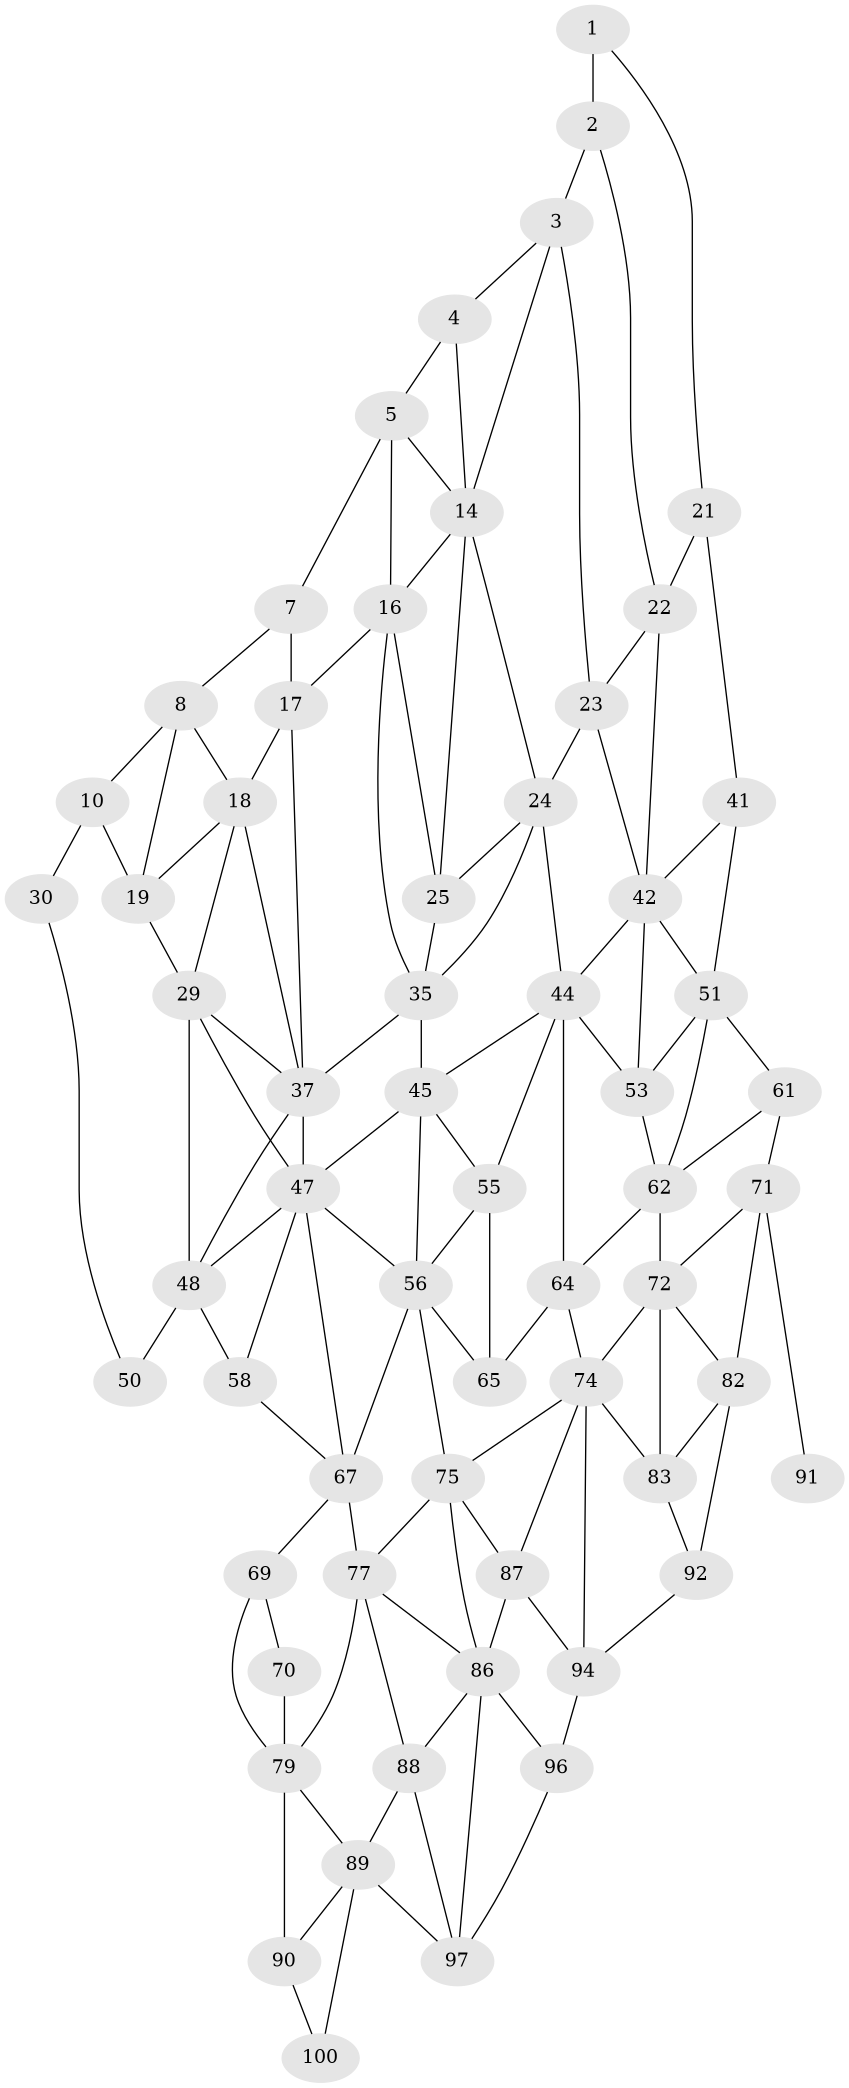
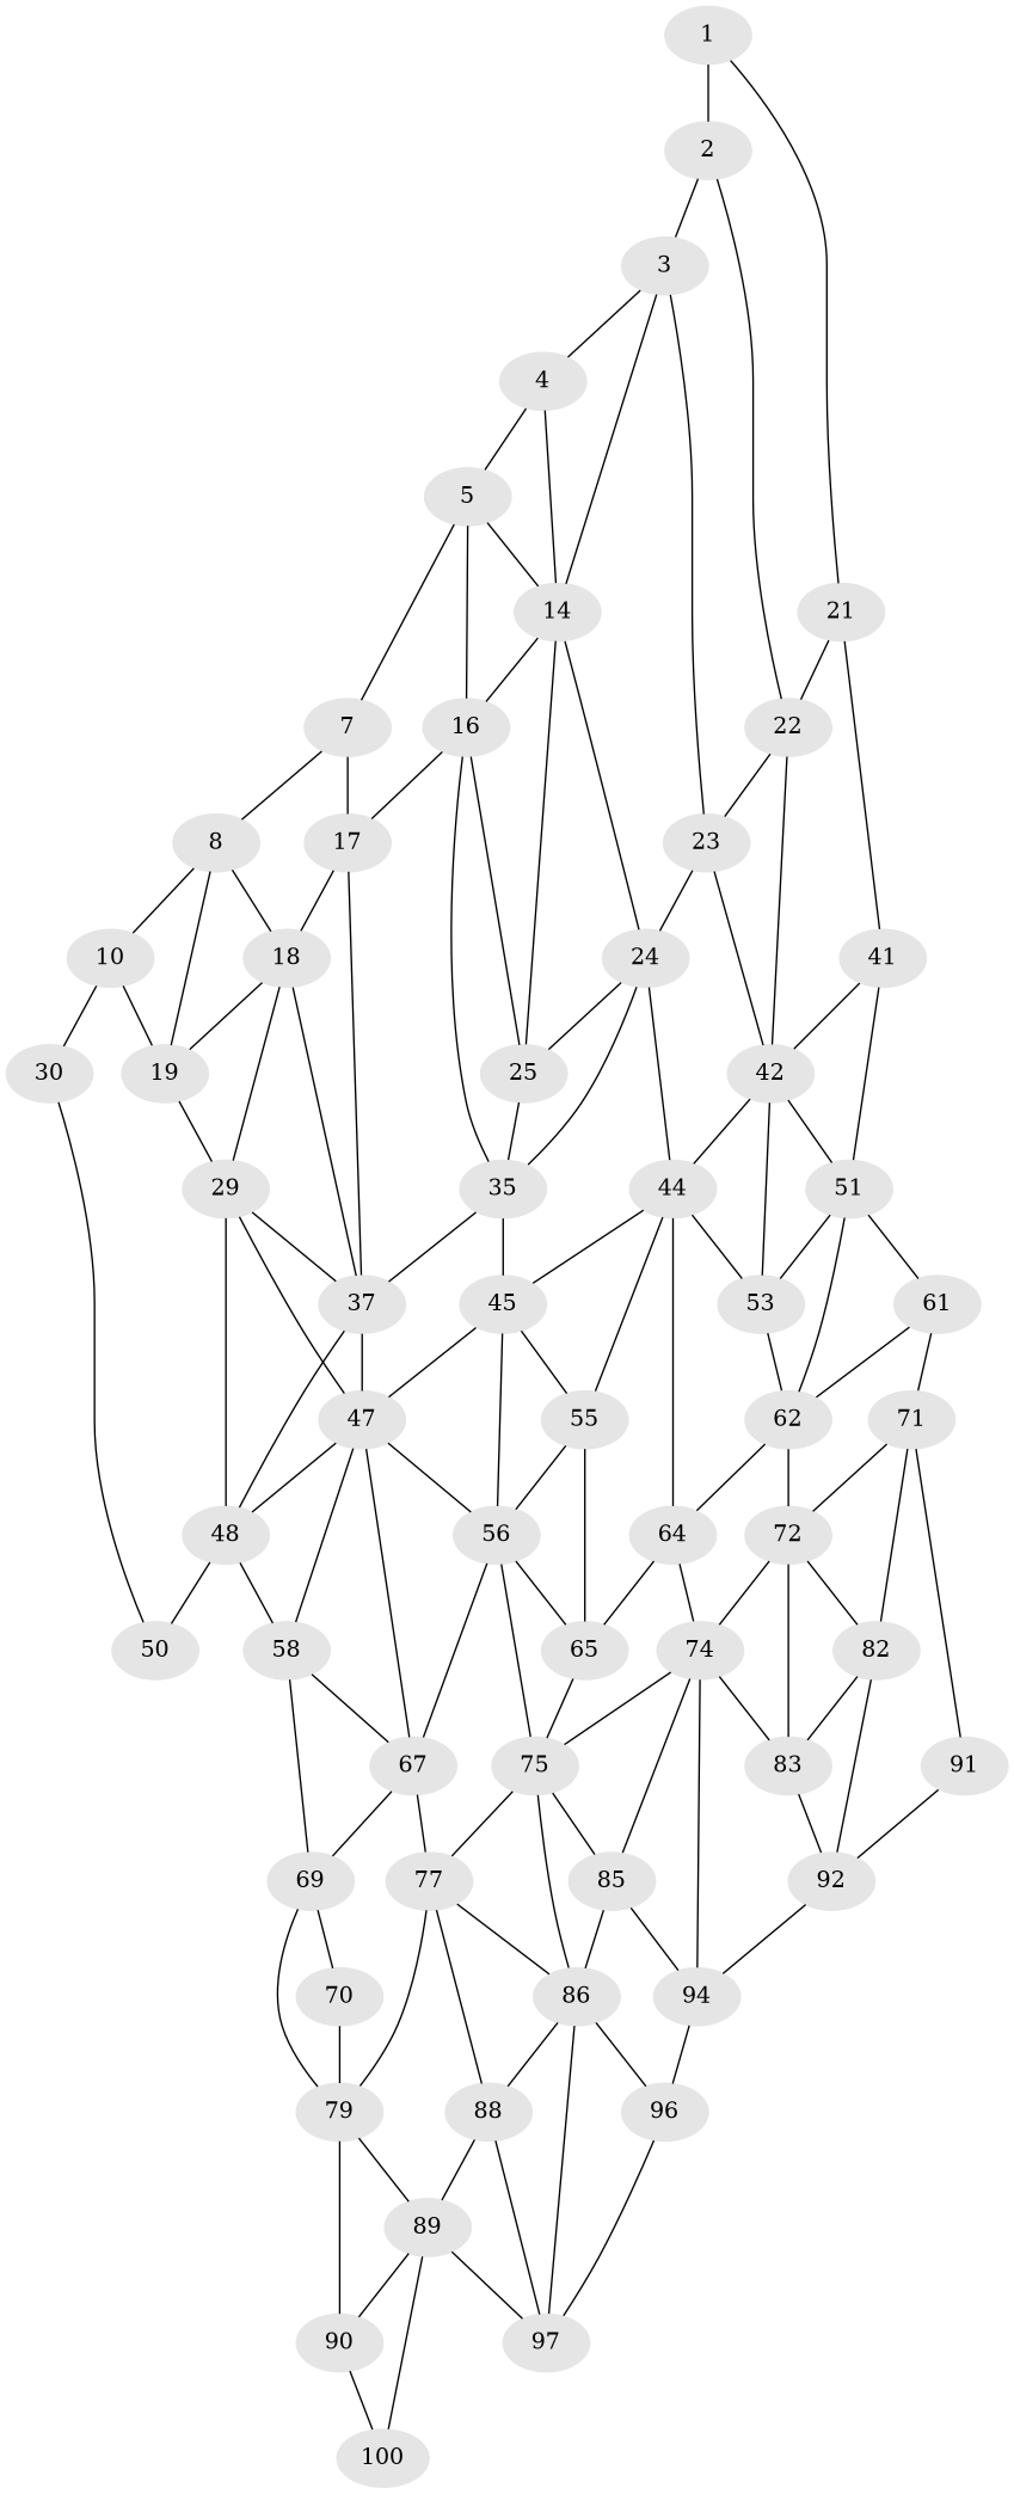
  graph {
    node [color=gray90 style=filled]
    1 [super="+11"]
    2 [super="+12"]
    21 [super="+31"]
    3 [super="+13"]
    22 [super="+32"]
    41
    4
    14 [super="+15"]
    23 [super="+33"]
    42 [super="+43"]
    5 [super="+6"]
    16 [super="+26"]
    24 [super="+34"]
    25
    7
    8 [super="+9"]
    17 [super="+27"]
    35 [super="+36"]
    10 [super="+20"]
    18 [super="+28"]
    19
    37 [super="+38"]
    30 [super="+40"]
    29 [super="+39"]
    50
    44 [super="+54"]
    45 [super="+46"]
    48 [super="+49"]
    47 [super="+57"]
    51 [super="+52"]
    53
    55
    64
    58 [super="+59"]
    56 [super="+66"]
    67 [super="+68"]
    61
    62 [super="+63"]
    65
    74 [super="+84"]
    75 [super="+76"]
    69
    77 [super="+78"]
    71 [super="+81"]
    72 [super="+73"]
-   85 [label=87]
+   85
    86 [super="+87"]
    70
    79 [super="+80"]
    82
    91
    83
    94 [super="+95"]
    88
    89 [super="+99"]
    90
    92 [super="+93"]
    96
    97 [super="+98"]
    100
    1 -- 2 [weight=2]
    1 -- 21
    2 -- 3 [weight=2]
    2 -- 22
    21 -- 22 [weight=2]
    21 -- 41
    3 -- 4
    3 -- 14
    3 -- 23
    22 -- 23 [weight=2]
    22 -- 42
    41 -- 42
    41 -- 51
    4 -- 14
    4 -- 5
    14 -- 16
    14 -- 24
    14 -- 25
    23 -- 42
    23 -- 24 [weight=2]
    42 -- 44
    42 -- 51
    42 -- 53
    5 -- 14
    5 -- 16
    5 -- 7
    16 -- 25
    16 -- 17 [weight=2]
    16 -- 35
    24 -- 25
    24 -- 35
    24 -- 44
    25 -- 35
    7 -- 8
    7 -- 17
    8 -- 10
    8 -- 18
    8 -- 19
    17 -- 18 [weight=2]
    17 -- 37
    35 -- 37
    35 -- 45 [weight=2]
    10 -- 19
    10 -- 30
    18 -- 19
    18 -- 37
    18 -- 29
    19 -- 29
    37 -- 48
    37 -- 47
    30 -- 50
    29 -- 37
    29 -- 48
    29 -- 47 [weight=2]
    44 -- 45
    44 -- 53
    44 -- 55
    44 -- 64
    45 -- 47
    45 -- 55
    45 -- 56
    48 -- 50
    48 -- 58 [weight=2]
    47 -- 48
    47 -- 58
    47 -- 56
    47 -- 67
    51 -- 53
    51 -- 61
    51 -- 62
    53 -- 62
    55 -- 56
    55 -- 65
    64 -- 65
    64 -- 74
    58 -- 67
+   58 -- 69
    56 -- 67
    56 -- 65
    56 -- 75
    67 -- 69
    67 -- 77 [weight=2]
    61 -- 62
    61 -- 71
    62 -- 64
    62 -- 72 [weight=2]
+   65 -- 75
    74 -- 75
    74 -- 85
    74 -- 83
    74 -- 94
    75 -- 77
    75 -- 85
    75 -- 86
    69 -- 70
    69 -- 79
    77 -- 86
    77 -- 79
    77 -- 88
    71 -- 72
    71 -- 82
    71 -- 91
    72 -- 74
    72 -- 82
    72 -- 83
    85 -- 86
    85 -- 94
    86 -- 88
    86 -- 96
    86 -- 97
    70 -- 79
    79 -- 89
    79 -- 90
    82 -- 83
    82 -- 92
+   91 -- 92
    83 -- 92
    94 -- 96
    88 -- 89
    88 -- 97
    89 -- 90
    89 -- 97
    89 -- 100
    90 -- 100
    92 -- 94
    96 -- 97
  }
